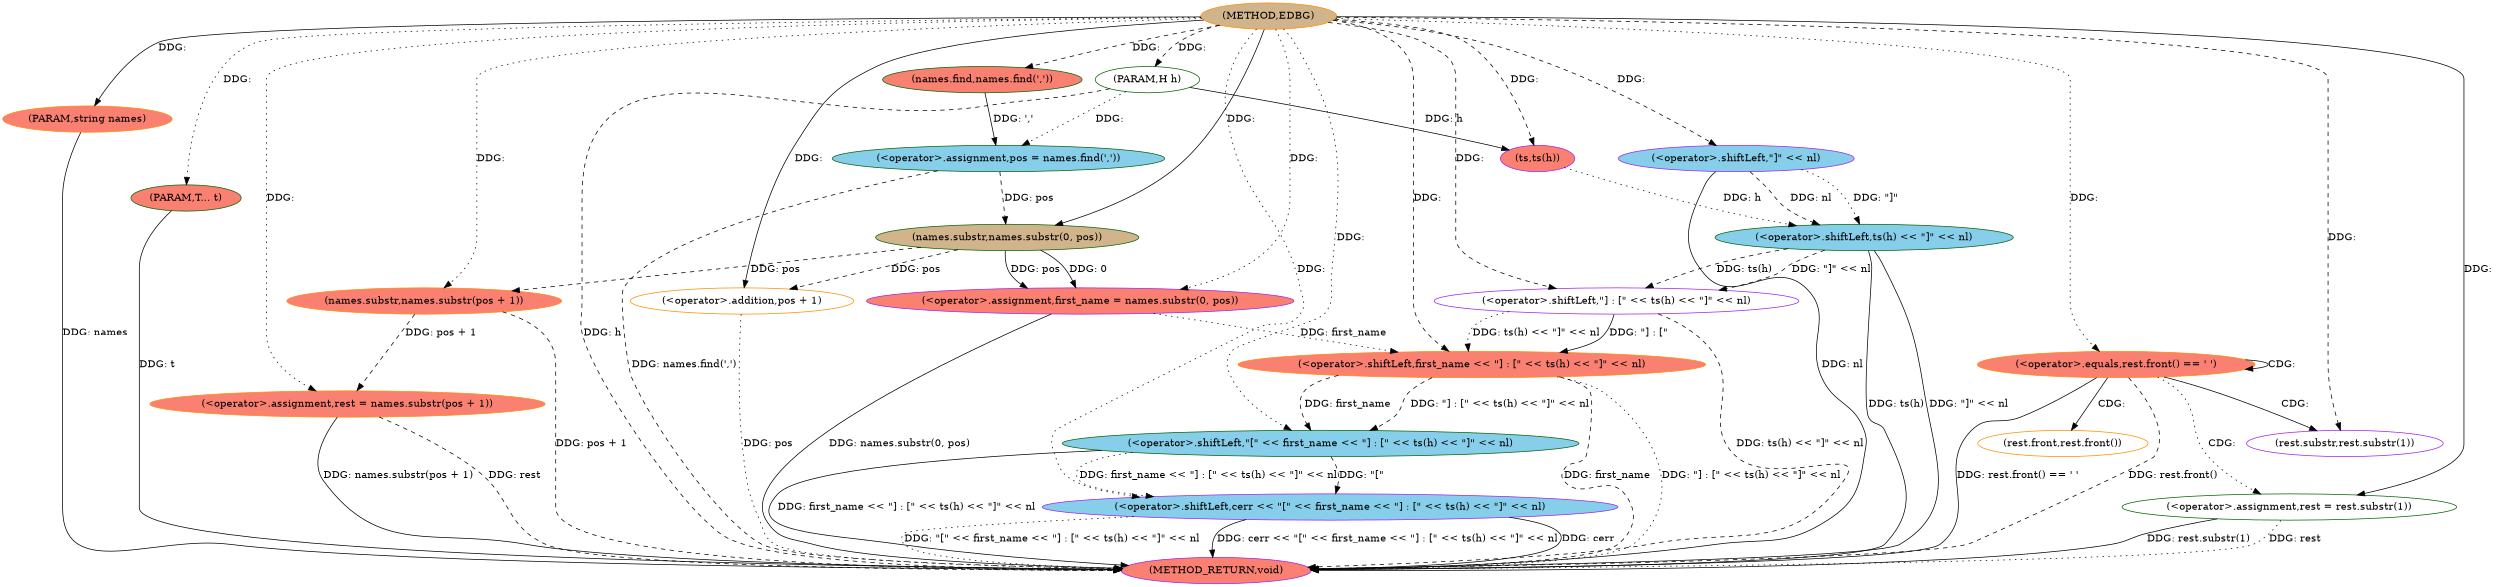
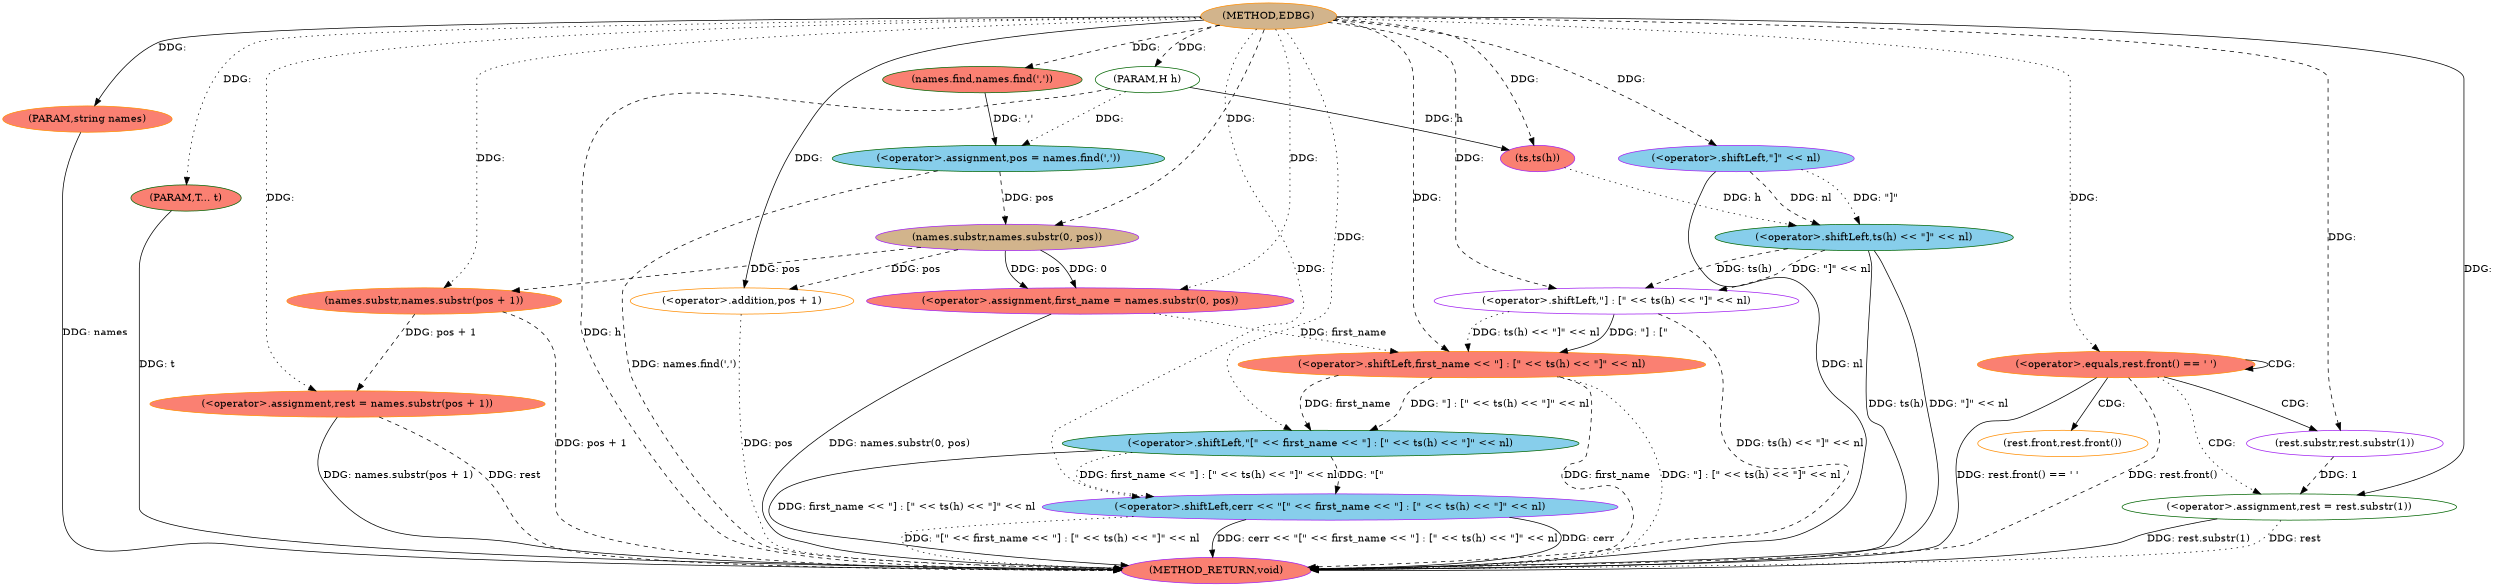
  digraph {
    node [color=darkorange fillcolor=salmon style=filled]
    edge [style=dashed]
    n1 [fillcolor=tan label="(METHOD,EDBG)"]
    n2 [label="(PARAM,string names)"]
    n3 [color=darkgreen fillcolor=white label="(PARAM,H h)"]
    n4 [color=darkgreen label="(PARAM,T... t)"]
    n5 [color=purple label="(<operator>.assignment,first_name = names.substr(0, pos))"]
    n6 [label="(<operator>.assignment,rest = names.substr(pos + 1))"]
    n7 [color=purple fillcolor=skyblue label="(<operator>.shiftLeft,cerr << \"[\" << first_name << \"] : [\" << ts(h) << \"]\" << nl)"]
    n8 [label="(<operator>.equals,rest.front() == ' ')"]
    n9 [color=darkgreen label="(names.find,names.find(','))"]
-   n10 [color=darkgreen fillcolor=tan label="(names.substr,names.substr(0, pos))"]
+   n10 [color=purple fillcolor=tan label="(names.substr,names.substr(0, pos))"]
    n11 [label="(names.substr,names.substr(pos + 1))"]
    n12 [color=darkgreen fillcolor=white label="(<operator>.assignment,rest = rest.substr(1))"]
    n13 [color=darkgreen fillcolor=skyblue label="(<operator>.shiftLeft,\"[\" << first_name << \"] : [\" << ts(h) << \"]\" << nl)"]
    n14 [fillcolor=white label="(<operator>.addition,pos + 1)"]
    n15 [label="(<operator>.shiftLeft,first_name << \"] : [\" << ts(h) << \"]\" << nl)"]
    n16 [color=purple fillcolor=white label="(rest.substr,rest.substr(1))"]
    n17 [color=purple fillcolor=white label="(<operator>.shiftLeft,\"] : [\" << ts(h) << \"]\" << nl)"]
    n18 [color=purple label="(ts,ts(h))"]
    n19 [color=purple fillcolor=skyblue label="(<operator>.shiftLeft,\"]\" << nl)"]
    n20 [color=purple label="(METHOD_RETURN,void)"]
    n21 [color=darkgreen fillcolor=skyblue label="(<operator>.assignment,pos = names.find(','))"]
    n22 [fillcolor=white label="(rest.front,rest.front())"]
    n23 [color=darkgreen fillcolor=skyblue label="(<operator>.shiftLeft,ts(h) << \"]\" << nl)"]
    n1 -> n2 [label="DDG: " style=solid]
    n1 -> n3 [label="DDG: "]
    n1 -> n4 [label="DDG: " style=dotted]
    n1 -> n5 [label="DDG: " style=dotted]
    n1 -> n6 [label="DDG: " style=dotted]
    n1 -> n7 [label="DDG: " style=dotted]
    n1 -> n8 [label="DDG: " style=dotted]
    n1 -> n9 [label="DDG: "]
-   n1 -> n10 [label="DDG: " style=solid]
+   n1 -> n10 [label="DDG: "]
    n1 -> n11 [label="DDG: " style=dotted]
    n1 -> n12 [label="DDG: " style=solid]
    n1 -> n13 [label="DDG: " style=dotted]
    n1 -> n14 [label="DDG: " style=solid]
    n1 -> n15 [label="DDG: "]
    n1 -> n16 [label="DDG: "]
    n1 -> n17 [label="DDG: "]
    n1 -> n18 [label="DDG: "]
    n1 -> n19 [label="DDG: "]
    n2 -> n20 [label="DDG: names" style=solid]
    n3 -> n18 [label="DDG: h" style=solid]
    n3 -> n20 [label="DDG: h"]
    n3 -> n21 [label="DDG: " style=dotted]
    n4 -> n20 [label="DDG: t" style=solid]
    n5 -> n15 [label="DDG: first_name" style=dotted]
    n5 -> n20 [label="DDG: names.substr(0, pos)" style=solid]
    n6 -> n20 [label="DDG: rest"]
    n6 -> n20 [label="DDG: names.substr(pos + 1)" style=solid]
    n7 -> n20 [label="DDG: \"[\" << first_name << \"] : [\" << ts(h) << \"]\" << nl" style=dotted]
    n7 -> n20 [label="DDG: cerr << \"[\" << first_name << \"] : [\" << ts(h) << \"]\" << nl" style=solid]
    n7 -> n20 [label="DDG: cerr" style=solid]
    n8 -> n8 [label="CDG: " style=solid]
    n8 -> n12 [label="CDG: " style=dotted]
    n8 -> n16 [label="CDG: " style=solid]
    n8 -> n20 [label="DDG: rest.front()"]
    n8 -> n20 [label="DDG: rest.front() == ' '" style=solid]
    n8 -> n22 [label="CDG: " style=solid]
    n9 -> n21 [label="DDG: ','" style=solid]
    n10 -> n5 [label="DDG: pos" style=solid]
    n10 -> n5 [label="DDG: 0" style=solid]
    n10 -> n11 [label="DDG: pos"]
    n10 -> n14 [label="DDG: pos"]
    n11 -> n6 [label="DDG: pos + 1"]
    n11 -> n20 [label="DDG: pos + 1"]
    n12 -> n20 [label="DDG: rest" style=dotted]
    n12 -> n20 [label="DDG: rest.substr(1)" style=solid]
    n13 -> n7 [label="DDG: first_name << \"] : [\" << ts(h) << \"]\" << nl" style=dotted]
    n13 -> n7 [label="DDG: \"[\""]
    n13 -> n20 [label="DDG: first_name << \"] : [\" << ts(h) << \"]\" << nl" style=solid]
    n14 -> n20 [label="DDG: pos" style=dotted]
    n15 -> n13 [label="DDG: \"] : [\" << ts(h) << \"]\" << nl"]
    n15 -> n13 [label="DDG: first_name"]
    n15 -> n20 [label="DDG: first_name"]
    n15 -> n20 [label="DDG: \"] : [\" << ts(h) << \"]\" << nl" style=dotted]
+   n16 -> n12 [label="DDG: 1"]
    n17 -> n15 [label="DDG: ts(h) << \"]\" << nl" style=dotted]
    n17 -> n15 [label="DDG: \"] : [\"" style=solid]
    n17 -> n20 [label="DDG: ts(h) << \"]\" << nl"]
    n18 -> n23 [label="DDG: h" style=dotted]
    n19 -> n20 [label="DDG: nl" style=solid]
    n19 -> n23 [label="DDG: nl"]
    n19 -> n23 [label="DDG: \"]\"" style=dotted]
    n21 -> n10 [label="DDG: pos"]
    n21 -> n20 [label="DDG: names.find(',')"]
    n23 -> n17 [label="DDG: \"]\" << nl"]
    n23 -> n17 [label="DDG: ts(h)"]
    n23 -> n20 [label="DDG: ts(h)" style=solid]
    n23 -> n20 [label="DDG: \"]\" << nl" style=solid]
  }
